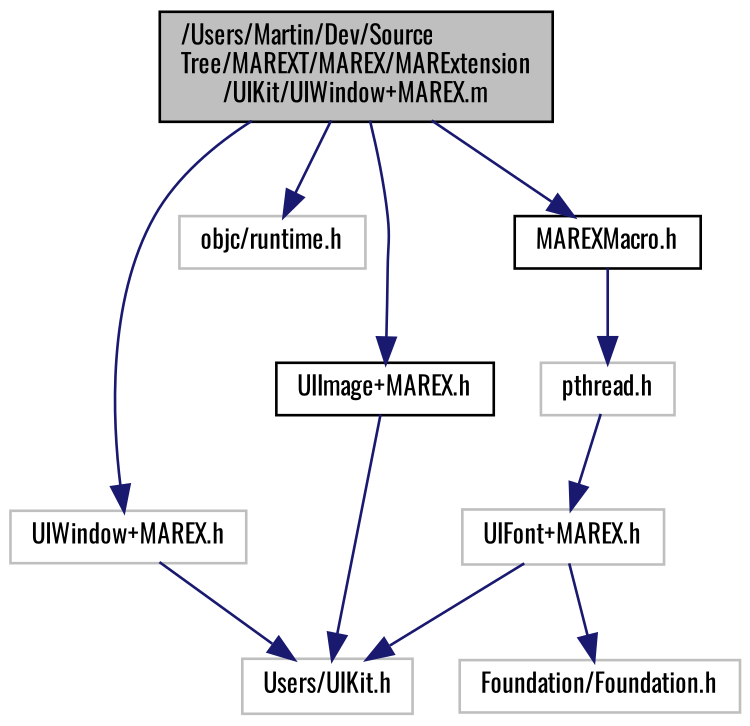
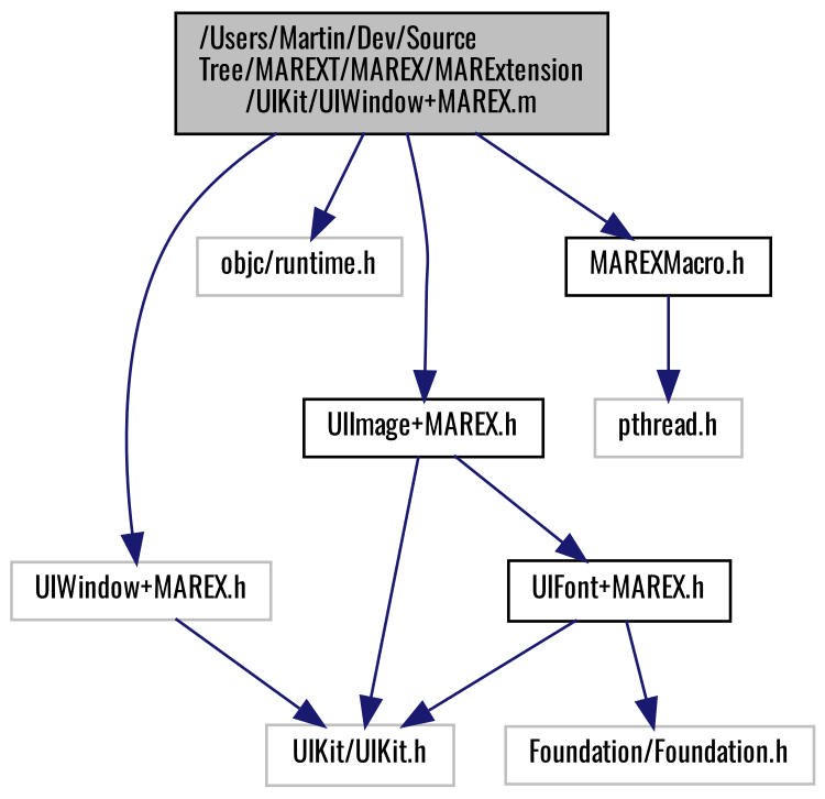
  digraph {
    fontname=Oswald
    node [color=grey75 fillcolor=white fontname=Oswald fontsize=10 shape=record style=filled]
    edge [color=midnightblue fontname=Oswald fontsize=10 labelfontname=Helvetica labelfontsize=10 style=solid]
    n1 [color=black fillcolor=grey75 fontcolor=black height=0.2 label="/Users/Martin/Dev/Source\lTree/MAREXT/MAREX/MARExtension\l/UIKit/UIWindow+MAREX.m" width=0.4]
    n2 [height=0.2 label="UIWindow+MAREX.h" width=0.4]
    n3 [height=0.2 label="objc/runtime.h" width=0.4]
    n4 [color=black height=0.2 label="UIImage+MAREX.h" width=0.4]
    n5 [color=black height=0.2 label="MAREXMacro.h" width=0.4]
-   n6 [height=0.2 label="Users/UIKit.h" width=0.4]
-   n7 [height=0.2 label="UIFont+MAREX.h" width=0.4]
+   n6 [height=0.2 label="UIKit/UIKit.h" width=0.4]
+   n7 [color=black height=0.2 label="UIFont+MAREX.h" width=0.4]
    n8 [height=0.2 label="pthread.h" width=0.4]
    n9 [height=0.2 label="Foundation/Foundation.h" width=0.4]
    n1 -> n2
    n1 -> n3
    n1 -> n4
    n1 -> n5
    n2 -> n6
    n4 -> n6
-   n8 -> n7
+   n4 -> n7
    n5 -> n8
    n7 -> n6
    n7 -> n9
  }
